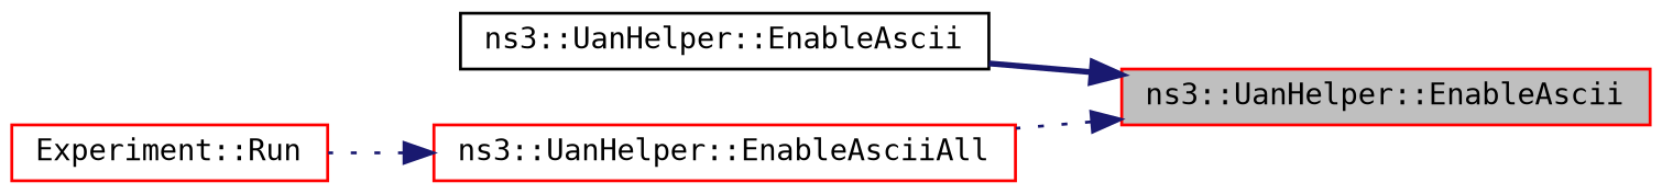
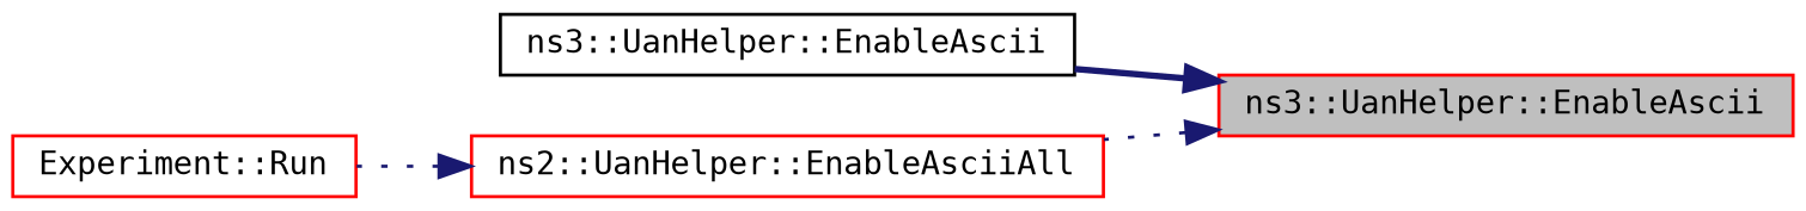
  digraph {
    rankdir=RL
    fontname="DejaVu Sans Mono"
    node [color=red fillcolor=white fontname="DejaVu Sans Mono" fontsize=10 shape=record style=filled]
    edge [color=midnightblue dir=back fontname="DejaVu Sans Mono" fontsize=10 labelfontname=Helvetica labelfontsize=10 style=dotted]
    n1 [fillcolor=grey75 fontcolor=black height=0.2 label="ns3::UanHelper::EnableAscii" width=0.4]
    n2 [color=black height=0.2 label="ns3::UanHelper::EnableAscii" width=0.4]
-   n3 [height=0.2 label="ns3::UanHelper::EnableAsciiAll" width=0.4]
+   n3 [height=0.2 label="ns2::UanHelper::EnableAsciiAll" width=0.4]
    n4 [height=0.2 label="Experiment::Run" width=0.4]
    n1 -> n2 [style=bold]
    n1 -> n3
    n3 -> n4
  }
